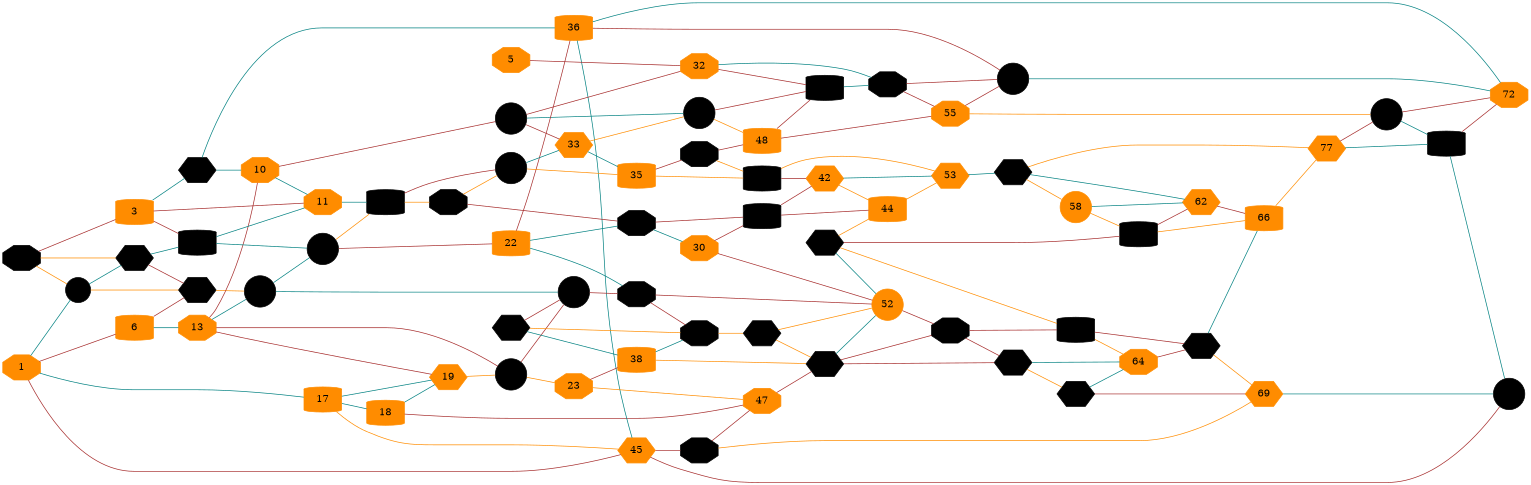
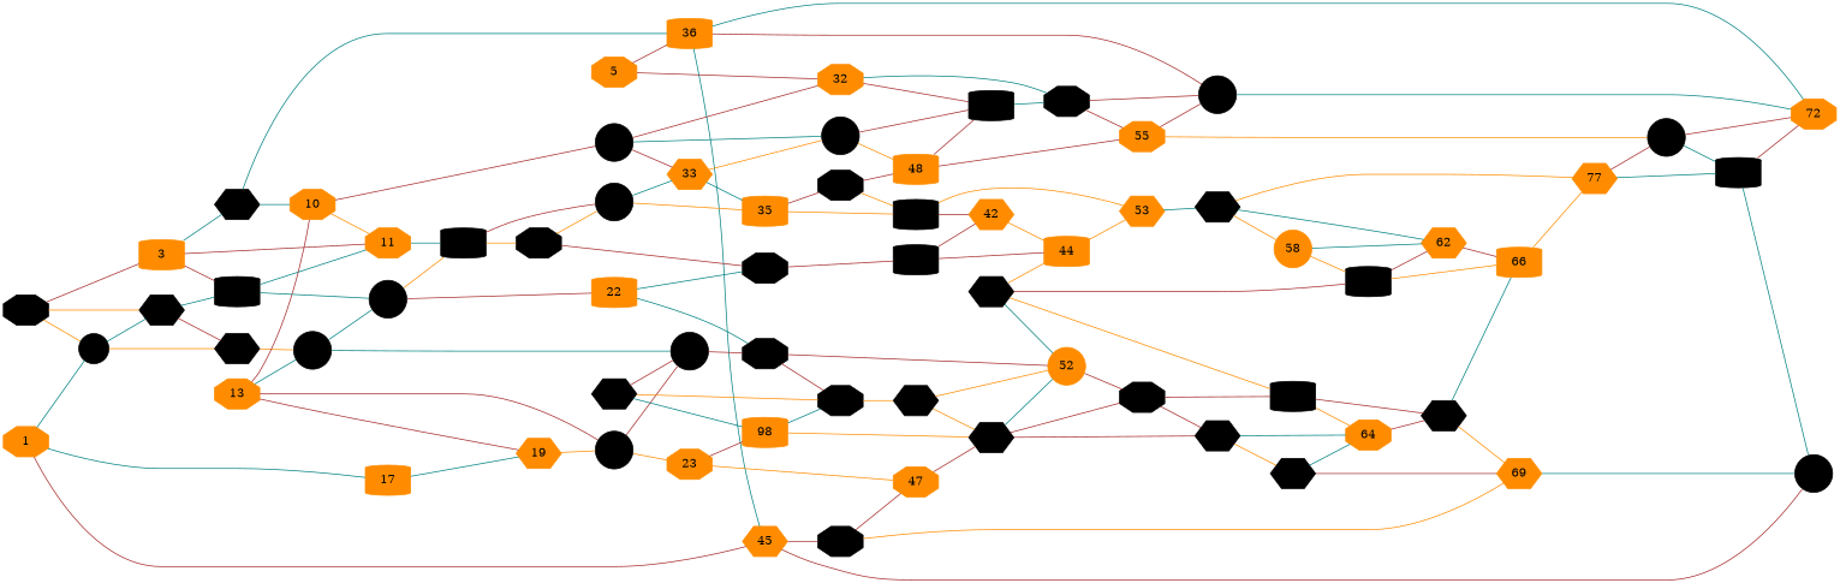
  graph {
    rankdir=LR
    node [color=black shape=octagon style=filled]
    edge [color=brown weight=1.0]
    1 [color=darkorange]
-   6 [color=darkorange shape=cylinder]
    7 [shape=circle]
    17 [color=darkorange shape=cylinder]
    45 [color=darkorange shape=hexagon]
    12 [shape=hexagon]
    13 [color=darkorange]
    8 [shape=hexagon]
    19 [color=darkorange shape=hexagon]
-   18 [color=darkorange shape=cylinder]
    46
    71 [shape=circle]
    2
    3 [color=darkorange shape=cylinder]
    4 [shape=hexagon]
    9 [shape=cylinder]
    11 [color=darkorange]
    10 [color=darkorange]
    36 [color=darkorange shape=cylinder]
    15 [shape=circle]
    16 [shape=cylinder]
    20 [shape=circle]
    63 [shape=circle]
    72 [color=darkorange]
    5 [color=darkorange]
    32 [color=darkorange]
    49 [shape=cylinder]
    51
    14 [shape=circle]
    21 [shape=circle]
    22 [color=darkorange shape=cylinder]
    33 [color=darkorange shape=hexagon]
    34 [shape=circle]
    26
    28 [shape=circle]
    25 [shape=circle]
    23 [color=darkorange]
    29
    27
    35 [color=darkorange shape=cylinder]
    47 [color=darkorange]
    50 [shape=hexagon]
    48 [color=darkorange shape=cylinder]
-   38 [color=darkorange shape=cylinder]
-   30 [color=darkorange]
+   38 [color=darkorange shape=cylinder label=98]
    31 [shape=cylinder]
    39
    52 [color=darkorange shape=circle]
    24 [shape=hexagon]
    40 [shape=hexagon]
    42 [color=darkorange shape=hexagon]
    44 [color=darkorange shape=cylinder]
    37
    41 [shape=cylinder]
    56
    53 [color=darkorange shape=hexagon]
    55 [color=darkorange]
    60 [shape=hexagon]
    54 [shape=hexagon]
    43 [shape=hexagon]
    57 [shape=cylinder]
    59 [shape=cylinder]
    64 [color=darkorange]
    65 [shape=hexagon]
    62 [color=darkorange shape=hexagon]
    66 [color=darkorange shape=cylinder]
    69 [color=darkorange shape=hexagon]
    68 [shape=circle]
    61 [shape=hexagon]
    58 [color=darkorange shape=circle]
    n71 [color=darkorange label=77 shape=hexagon]
    70 [shape=cylinder]
-   1 -- 6
    1 -- 7 [color=teal]
    1 -- 17 [color=teal]
    1 -- 45
-   6 -- 12
-   6 -- 13 [color=teal]
    7 -- 12 [color=darkorange]
    7 -- 8 [color=teal]
-   17 -- 45 [color=darkorange]
    17 -- 19 [color=teal]
-   17 -- 18 [color=teal]
    45 -- 46
    45 -- 71
    12 -- 14 [color=darkorange]
    13 -- 19
    13 -- 10
    13 -- 14 [color=teal]
    13 -- 21
    8 -- 12
    8 -- 9 [color=teal]
    19 -- 21 [color=darkorange]
-   18 -- 19 [color=teal]
-   18 -- 47
    46 -- 47
    46 -- 69 [color=darkorange]
    2 -- 7 [color=darkorange]
    2 -- 8 [color=darkorange]
    2 -- 3
    3 -- 4 [color=teal]
    3 -- 9
    3 -- 11
    4 -- 10 [color=teal]
    4 -- 36 [color=teal]
    9 -- 11 [color=teal]
    9 -- 15 [color=teal]
    11 -- 16 [color=teal]
-   10 -- 11 [color=teal]
+   10 -- 11 [color=darkorange]
    10 -- 20
    36 -- 45 [color=teal weight=2.0]
    36 -- 63
    36 -- 72 [color=teal]
    15 -- 16 [color=darkorange]
    15 -- 22
    16 -- 26 [color=darkorange]
    16 -- 28
    20 -- 32
    20 -- 33
    20 -- 34 [color=teal]
    63 -- 72 [color=teal]
-   22 -- 36
+   5 -- 36
    5 -- 32
    32 -- 49
    32 -- 51 [color=teal]
    49 -- 51 [color=teal]
    51 -- 63
    51 -- 55
    14 -- 15 [color=teal]
    14 -- 25 [color=teal]
    21 -- 25
    21 -- 23 [color=darkorange]
    22 -- 29 [color=teal]
    22 -- 27 [color=teal]
    33 -- 34 [color=darkorange]
    33 -- 35 [color=teal]
    34 -- 49
    34 -- 48 [color=darkorange]
    26 -- 28 [color=darkorange]
    26 -- 27
    28 -- 33 [color=teal]
    28 -- 35 [color=darkorange]
    25 -- 29
    23 -- 47 [color=darkorange]
    23 -- 38
    29 -- 39
    29 -- 52
-   27 -- 30 [color=teal]
    27 -- 31
    35 -- 37
    35 -- 41 [color=darkorange]
    47 -- 50
    50 -- 52 [color=teal]
    50 -- 56
    50 -- 60
    48 -- 49
    48 -- 55
    38 -- 50 [color=darkorange]
    38 -- 39 [color=teal]
-   30 -- 31
-   30 -- 52
    31 -- 42
    31 -- 44
    39 -- 40 [color=darkorange]
    52 -- 56
    24 -- 25
    24 -- 38 [color=teal]
    24 -- 39 [color=darkorange]
    40 -- 50 [color=darkorange]
    40 -- 52 [color=darkorange]
    42 -- 44 [color=darkorange]
-   42 -- 53 [color=teal]
    44 -- 53 [color=darkorange]
    37 -- 48
    37 -- 41 [color=darkorange]
    41 -- 42
    41 -- 53 [color=darkorange]
    56 -- 60
    56 -- 57
    53 -- 54 [color=teal]
    55 -- 63
    55 -- 68 [color=darkorange]
    60 -- 64 [color=teal]
    60 -- 61 [color=darkorange]
    54 -- 62 [color=teal]
    54 -- 58 [color=darkorange]
    54 -- n71 [color=darkorange]
    43 -- 52 [color=teal]
    43 -- 44 [color=darkorange]
    43 -- 57 [color=darkorange]
    43 -- 59
    57 -- 64 [color=darkorange]
    57 -- 65
    59 -- 62
    59 -- 66 [color=darkorange]
    64 -- 65
    65 -- 66 [color=teal]
    65 -- 69 [color=darkorange]
    62 -- 66
    66 -- n71 [color=darkorange]
    69 -- 71 [color=teal]
    68 -- 72
    68 -- 70 [color=teal]
    61 -- 64 [color=teal]
    61 -- 69
    58 -- 59 [color=darkorange]
    58 -- 62 [color=teal]
    n71 -- 68
    n71 -- 70 [color=teal]
    70 -- 71 [color=teal]
    70 -- 72
  }
